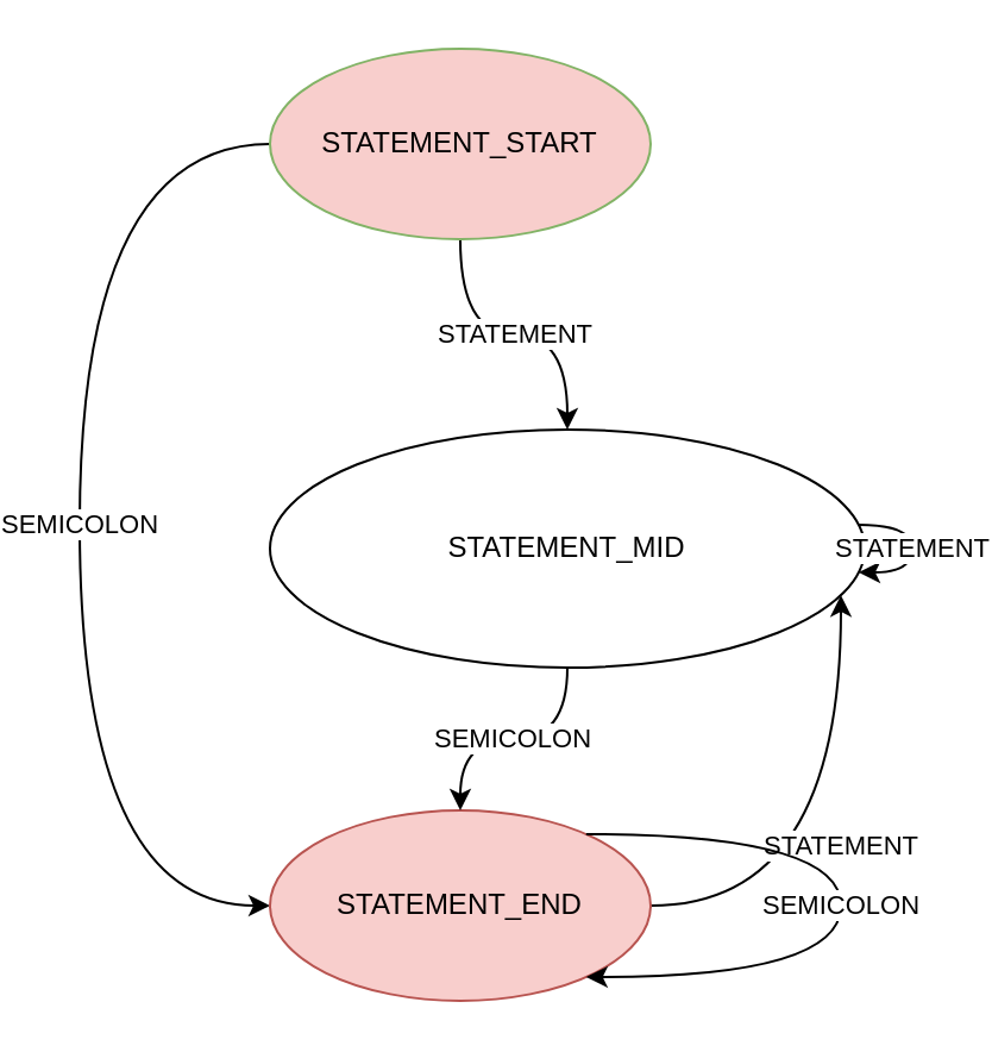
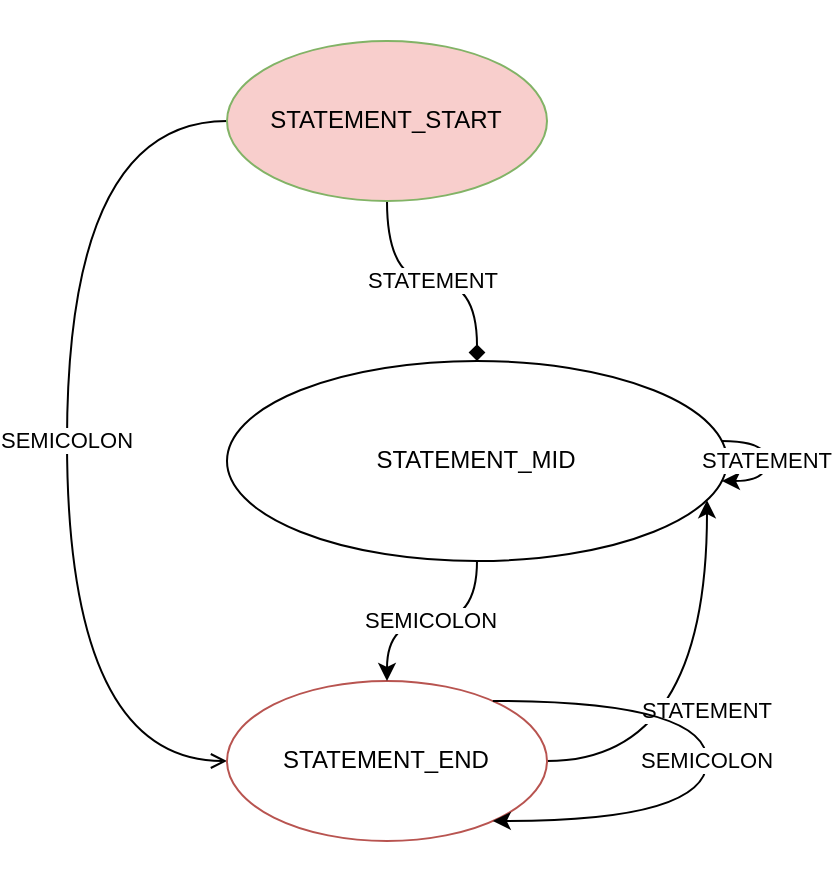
  <mxCell id="0" />
  <mxCell id="1" parent="0" />
- <mxCell id="2" value="SEMICOLON" style="edgeStyle=orthogonalEdgeStyle;curved=1;rounded=0;orthogonalLoop=1;jettySize=auto;html=1;exitX=0;exitY=0.5;exitDx=0;exitDy=0;" parent="1" source="4" target="6" edge="1"><mxGeometry relative="1" as="geometry"><Array as="points"><mxPoint x="20" y="60" /><mxPoint x="20" y="380" /></Array></mxGeometry></mxCell>
- <mxCell id="3" value="STATEMENT" style="edgeStyle=orthogonalEdgeStyle;curved=1;rounded=0;orthogonalLoop=1;jettySize=auto;html=1;" parent="1" source="4" target="8" edge="1"><mxGeometry relative="1" as="geometry" /></mxCell>
+ <mxCell id="2" value="SEMICOLON" style="edgeStyle=orthogonalEdgeStyle;curved=1;rounded=0;orthogonalLoop=1;jettySize=auto;html=1;exitX=0;exitY=0.5;exitDx=0;exitDy=0;endArrow=open;" parent="1" source="4" target="6" edge="1"><mxGeometry relative="1" as="geometry"><Array as="points"><mxPoint x="20" y="60" /><mxPoint x="20" y="380" /></Array></mxGeometry></mxCell>
+ <mxCell id="3" value="STATEMENT" style="edgeStyle=orthogonalEdgeStyle;curved=1;rounded=0;orthogonalLoop=1;jettySize=auto;html=1;endArrow=diamond;" parent="1" source="4" target="8" edge="1"><mxGeometry relative="1" as="geometry" /></mxCell>
  <mxCell id="4" value="STATEMENT_START" style="ellipse;whiteSpace=wrap;html=1;fillColor=#f8cecc;strokeColor=#82b366;" parent="1" vertex="1"><mxGeometry x="100" y="20" width="160" height="80" as="geometry" /></mxCell>
  <mxCell id="5" value="STATEMENT" style="edgeStyle=orthogonalEdgeStyle;curved=1;rounded=0;orthogonalLoop=1;jettySize=auto;html=1;" parent="1" source="6" target="8" edge="1"><mxGeometry relative="1" as="geometry"><Array as="points"><mxPoint x="340" y="380" /><mxPoint x="340" y="210" /></Array></mxGeometry></mxCell>
- <mxCell id="6" value="STATEMENT_END" style="ellipse;whiteSpace=wrap;html=1;fillColor=#f8cecc;strokeColor=#b85450;" parent="1" vertex="1"><mxGeometry x="100" y="340" width="160" height="80" as="geometry" /></mxCell>
+ <mxCell id="6" value="STATEMENT_END" style="ellipse;whiteSpace=wrap;html=1;fillColor=#ffffff;strokeColor=#b85450;" parent="1" vertex="1"><mxGeometry x="100" y="340" width="160" height="80" as="geometry" /></mxCell>
  <mxCell id="7" value="SEMICOLON" style="edgeStyle=orthogonalEdgeStyle;curved=1;rounded=0;orthogonalLoop=1;jettySize=auto;html=1;" parent="1" source="8" target="6" edge="1"><mxGeometry relative="1" as="geometry" /></mxCell>
  <mxCell id="8" value="STATEMENT_MID" style="ellipse;whiteSpace=wrap;html=1;" parent="1" vertex="1"><mxGeometry x="100" y="180" width="250" height="100" as="geometry" /></mxCell>
  <mxCell id="9" value="STATEMENT" style="edgeStyle=orthogonalEdgeStyle;curved=1;rounded=0;orthogonalLoop=1;jettySize=auto;html=1;" parent="1" source="8" target="8" edge="1"><mxGeometry relative="1" as="geometry"><Array as="points"><mxPoint x="340" y="250" /></Array></mxGeometry></mxCell>
  <mxCell id="10" value="SEMICOLON" style="edgeStyle=orthogonalEdgeStyle;curved=1;rounded=0;orthogonalLoop=1;jettySize=auto;html=1;" parent="1" source="6" target="6" edge="1"><mxGeometry relative="1" as="geometry"><Array as="points"><mxPoint x="340" y="410" /></Array></mxGeometry></mxCell>
